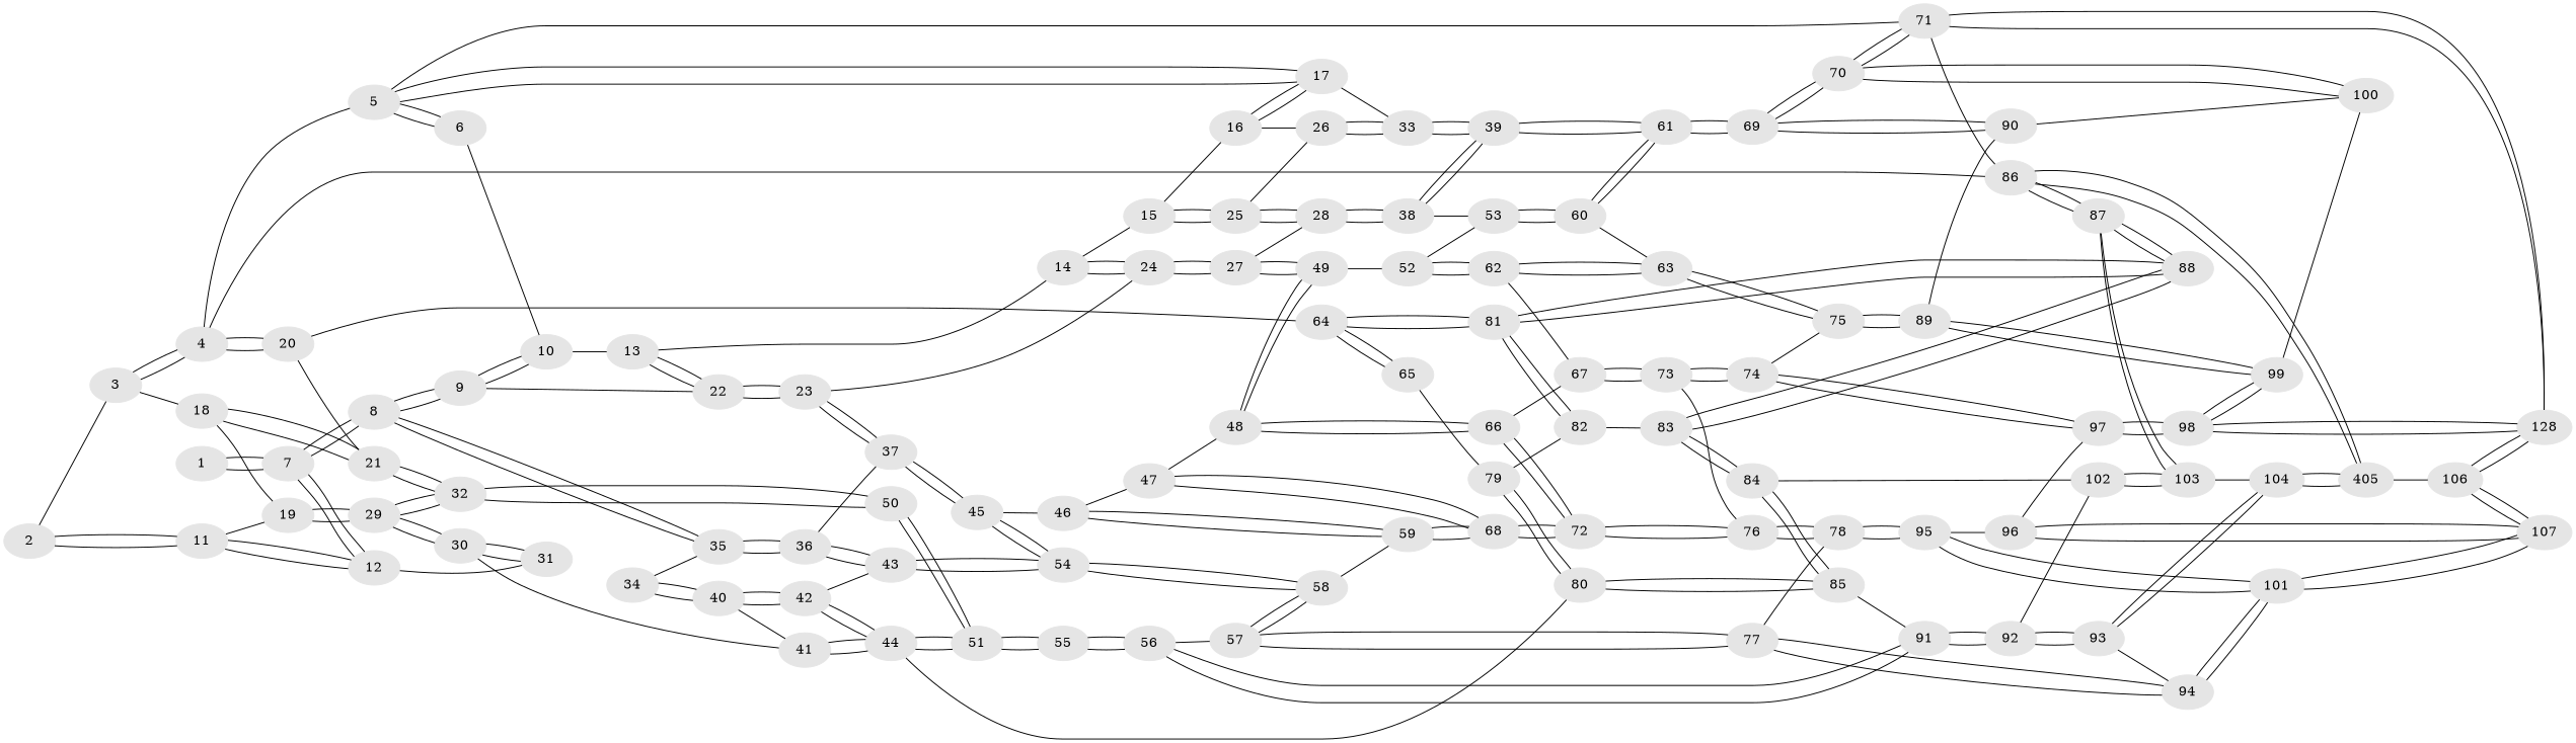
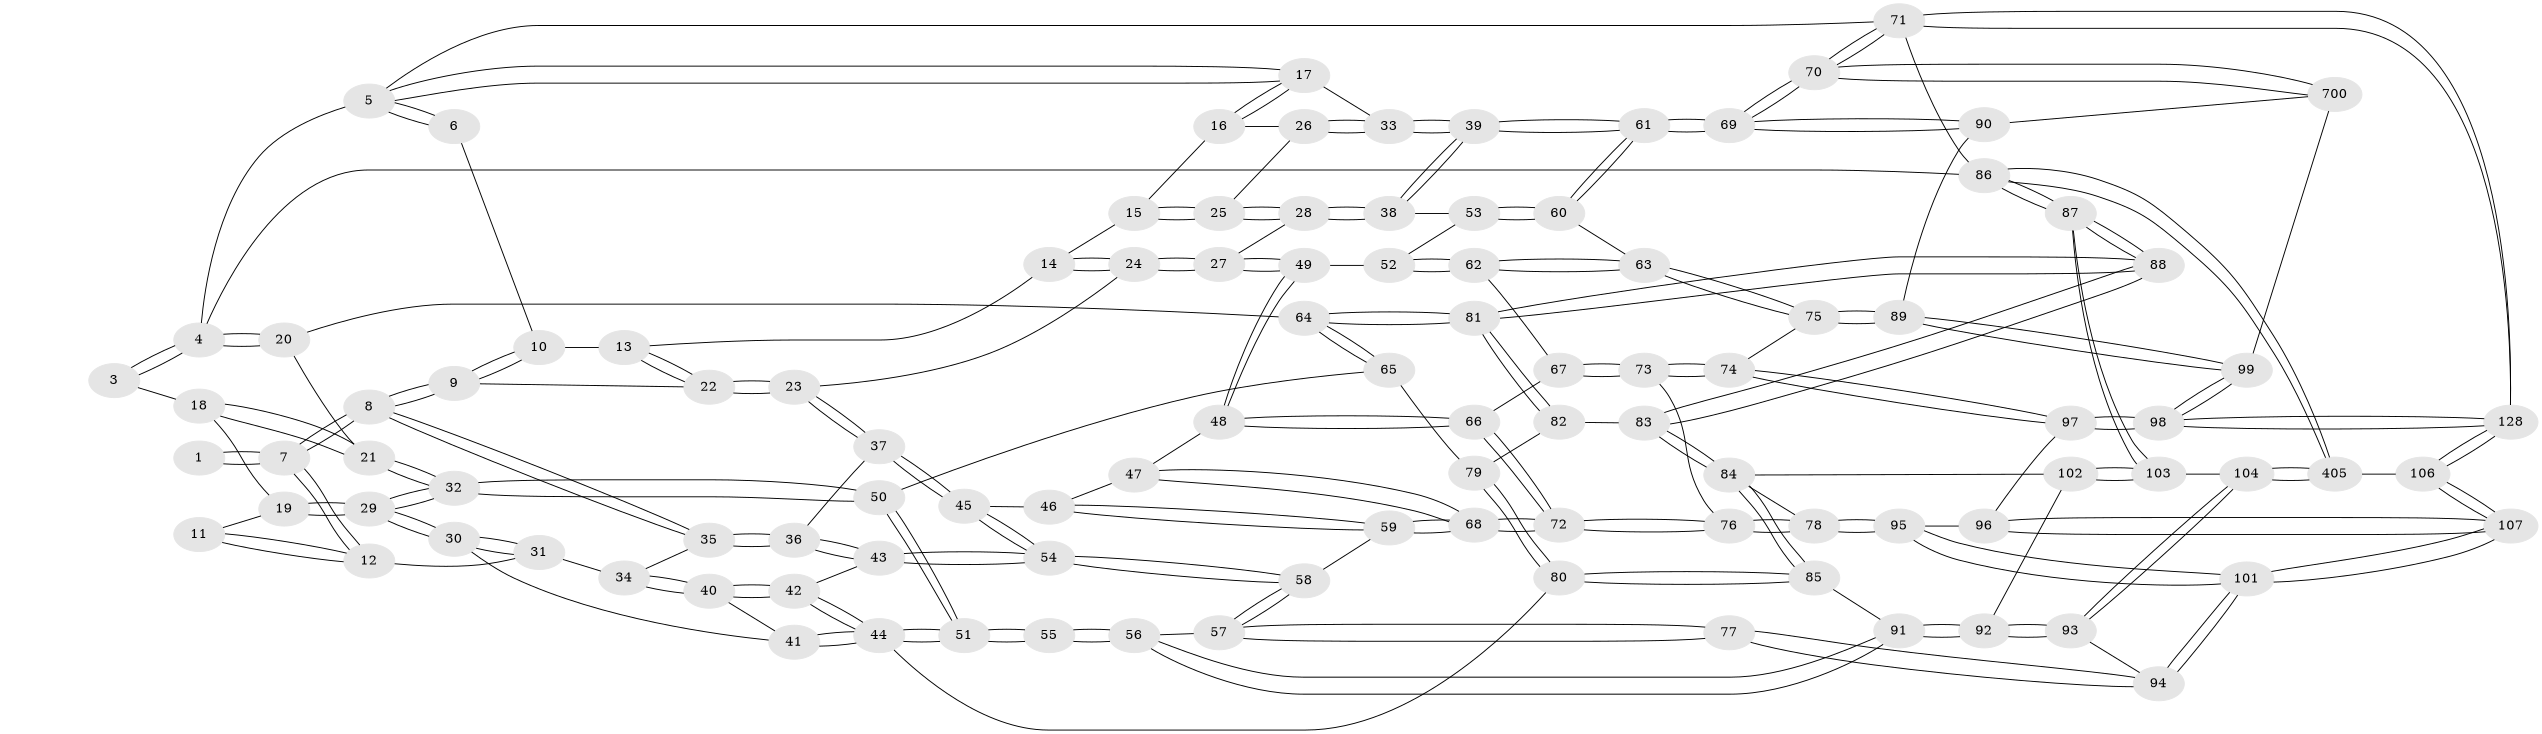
  graph {
    rankdir=LR
    node [color=gray90 style=filled]
    1
    7
-   2
    3
    11
    8
    12
    4
    18
    19
    5
    20
    86
    21
    6
    17
    71
    64
    87
    n20 [label=405]
    10
    33
    n23 [label=128]
    13
    9
    35
    31
    22
    36
    23
    14
    29
    34
    15
    24
    16
    25
    27
    26
    28
    39
    32
    30
    65
    81
    50
    37
    45
    49
    38
    52
    53
    41
    44
    40
    51
    61
    42
    43
    54
    46
    60
    69
    80
    58
    55
    47
    59
    48
    68
    66
    72
    67
    62
    79
    56
    63
    57
    91
    85
    77
    92
    78
    94
    75
    70
    90
    73
    89
    82
    88
    76
    74
-   100
+   100 [label=700]
    97
    98
    99
    95
    101
    96
    83
    84
    102
    103
    106
    104
    93
    107
    1 -- 7
    1 -- 7
    7 -- 8
    7 -- 8
    7 -- 12
    7 -- 12
-   2 -- 3
-   2 -- 11
-   2 -- 11
    3 -- 4
    3 -- 4
    3 -- 18
    11 -- 12
    11 -- 12
    11 -- 19
    8 -- 9
    8 -- 9
    8 -- 35
    8 -- 35
    12 -- 31
    4 -- 5
    4 -- 20
    4 -- 20
    4 -- 86
    18 -- 19
    18 -- 21
    18 -- 21
    19 -- 29
    19 -- 29
    5 -- 6
    5 -- 6
    5 -- 17
    5 -- 17
    5 -- 71
    20 -- 21
    20 -- 64
    86 -- 87
    86 -- 87
    86 -- n20
    86 -- n20
    21 -- 32
    21 -- 32
    6 -- 10
    17 -- 33
    71 -- 86
    71 -- n23
    71 -- n23
    64 -- 65
    64 -- 65
    64 -- 81
    64 -- 81
    87 -- 88
    87 -- 88
    87 -- 103
    87 -- 103
    n20 -- 106
    10 -- 13
    33 -- 39
    33 -- 39
    13 -- 22
    13 -- 22
    13 -- 14
    9 -- 10
    9 -- 10
    9 -- 22
    35 -- 36
    35 -- 36
+   31 -- 34
    22 -- 23
    22 -- 23
    36 -- 37
    36 -- 43
    36 -- 43
    23 -- 24
    23 -- 37
    23 -- 37
    14 -- 15
    14 -- 24
    14 -- 24
    29 -- 32
    29 -- 32
    29 -- 30
    29 -- 30
    34 -- 35
    34 -- 40
    34 -- 40
    15 -- 16
    15 -- 25
    15 -- 25
    24 -- 27
    24 -- 27
    16 -- 17
    16 -- 17
    16 -- 26
    25 -- 26
    25 -- 28
    25 -- 28
    27 -- 28
    27 -- 49
    27 -- 49
    26 -- 33
    26 -- 33
    28 -- 38
    28 -- 38
    39 -- 61
    39 -- 61
    32 -- 50
    32 -- 50
    30 -- 31
    30 -- 31
    30 -- 41
    65 -- 79
    81 -- 82
    81 -- 82
    81 -- 88
    81 -- 88
+   50 -- 65
    50 -- 51
    50 -- 51
    37 -- 45
    37 -- 45
    45 -- 54
    45 -- 54
    45 -- 46
    49 -- 52
    38 -- 39
    38 -- 39
    38 -- 53
    52 -- 53
    52 -- 62
    52 -- 62
    53 -- 60
    53 -- 60
    41 -- 44
    41 -- 44
    44 -- 51
    44 -- 51
    44 -- 80
    40 -- 41
    40 -- 42
    40 -- 42
    51 -- 55
    51 -- 55
    61 -- 69
    61 -- 69
    42 -- 44
    42 -- 44
    42 -- 43
    43 -- 54
    43 -- 54
    54 -- 58
    54 -- 58
    46 -- 47
    46 -- 59
    46 -- 59
    60 -- 61
    60 -- 61
    60 -- 63
    69 -- 70
    69 -- 70
    69 -- 90
    69 -- 90
    80 -- 85
    80 -- 85
    58 -- 59
    55 -- 56
    55 -- 56
    47 -- 48
    47 -- 68
    47 -- 68
    59 -- 68
    59 -- 68
    48 -- 49
    48 -- 49
    48 -- 66
    48 -- 66
    68 -- 72
    68 -- 72
    66 -- 72
    66 -- 72
    66 -- 67
    72 -- 76
    72 -- 76
    67 -- 73
    67 -- 73
    62 -- 67
    62 -- 63
    62 -- 63
    79 -- 80
    79 -- 80
    79 -- 82
    56 -- 57
    56 -- 91
    56 -- 91
    63 -- 75
    63 -- 75
    57 -- 58
    57 -- 58
    57 -- 77
    57 -- 77
    91 -- 92
    91 -- 92
    85 -- 91
-   77 -- 78
+   84 -- 78
    77 -- 94
    77 -- 94
    92 -- 102
    92 -- 93
    92 -- 93
    78 -- 95
    78 -- 95
    94 -- 101
    94 -- 101
    75 -- 89
    75 -- 89
    70 -- 71
    70 -- 71
    70 -- 100
    70 -- 100
    90 -- 100
    73 -- 76
    73 -- 74
    73 -- 74
    89 -- 90
    89 -- 99
    89 -- 99
    82 -- 83
    76 -- 78
    76 -- 78
    74 -- 75
    74 -- 97
    74 -- 97
    97 -- 98
    97 -- 98
    98 -- n23
    98 -- n23
    98 -- 99
    98 -- 99
    99 -- 100
    95 -- 101
    95 -- 101
    95 -- 96
    101 -- 107
    101 -- 107
    96 -- 97
    96 -- 107
    96 -- 107
    83 -- 88
    83 -- 88
    83 -- 84
    83 -- 84
    84 -- 85
    84 -- 85
    84 -- 102
    102 -- 103
    102 -- 103
    103 -- 104
    106 -- n23
    106 -- n23
    106 -- 107
    106 -- 107
    104 -- n20
    104 -- n20
    93 -- 94
    93 -- 104
    93 -- 104
  }
